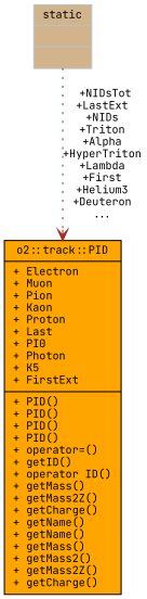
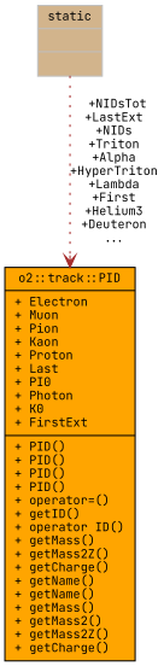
  digraph {
    fontname="JetBrains Mono"
    node [fontname="JetBrains Mono" fontsize=10 shape=record style=filled]
-   n1 [color=black fillcolor=orange fontcolor=black height=0.2 label="{o2::track::PID\n|+ Electron\l+ Muon\l+ Pion\l+ Kaon\l+ Proton\l+ Last\l+ PI0\l+ Photon\l+ K5\l+ FirstExt\l|+ PID()\l+ PID()\l+ PID()\l+ PID()\l+ operator=()\l+ getID()\l+ operator ID()\l+ getMass()\l+ getMass2Z()\l+ getCharge()\l+ getName()\l+ getName()\l+ getMass()\l+ getMass2()\l+ getMass2Z()\l+ getCharge()\l}" width=0.4]
+   n1 [color=black fillcolor=orange fontcolor=black height=0.2 label="{o2::track::PID\n|+ Electron\l+ Muon\l+ Pion\l+ Kaon\l+ Proton\l+ Last\l+ PI0\l+ Photon\l+ K0\l+ FirstExt\l|+ PID()\l+ PID()\l+ PID()\l+ PID()\l+ operator=()\l+ getID()\l+ operator ID()\l+ getMass()\l+ getMass2Z()\l+ getCharge()\l+ getName()\l+ getName()\l+ getMass()\l+ getMass2()\l+ getMass2Z()\l+ getCharge()\l}" width=0.4]
    n2 [color=grey75 height=0.2 label="{static\n||}" width=0.4 fillcolor=tan]
    n2 -> n1 [arrowhead=vee color=brown fontname="JetBrains Mono" fontsize=10 label=" +NIDsTot\n+LastExt\n+NIDs\n+Triton\n+Alpha\n+HyperTriton\n+Lambda\n+First\n+Helium3\n+Deuteron\n..." labelfontname=Helvetica labelfontsize=10 style=dotted]
  }
